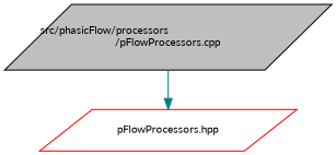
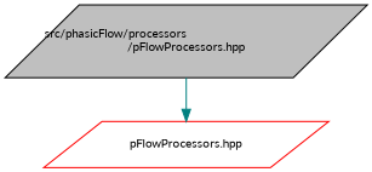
  digraph {
    fontname=Lato
    node [fontname=Lato fontsize=10 shape=parallelogram style=filled]
-   n1 [color=black fillcolor=grey75 fontcolor=black height=0.2 label="src/phasicFlow/processors\l/pFlowProcessors.cpp" width=0.4]
+   n1 [color=black fillcolor=grey75 fontcolor=black height=0.2 label="src/phasicFlow/processors\l/pFlowProcessors.hpp" width=0.4]
    n2 [color=red fillcolor=white height=0.2 label="pFlowProcessors.hpp" width=0.4]
    n1 -> n2 [color=teal fontname=Lato fontsize=10 labelfontname=Helvetica labelfontsize=10 style=solid]
  }
